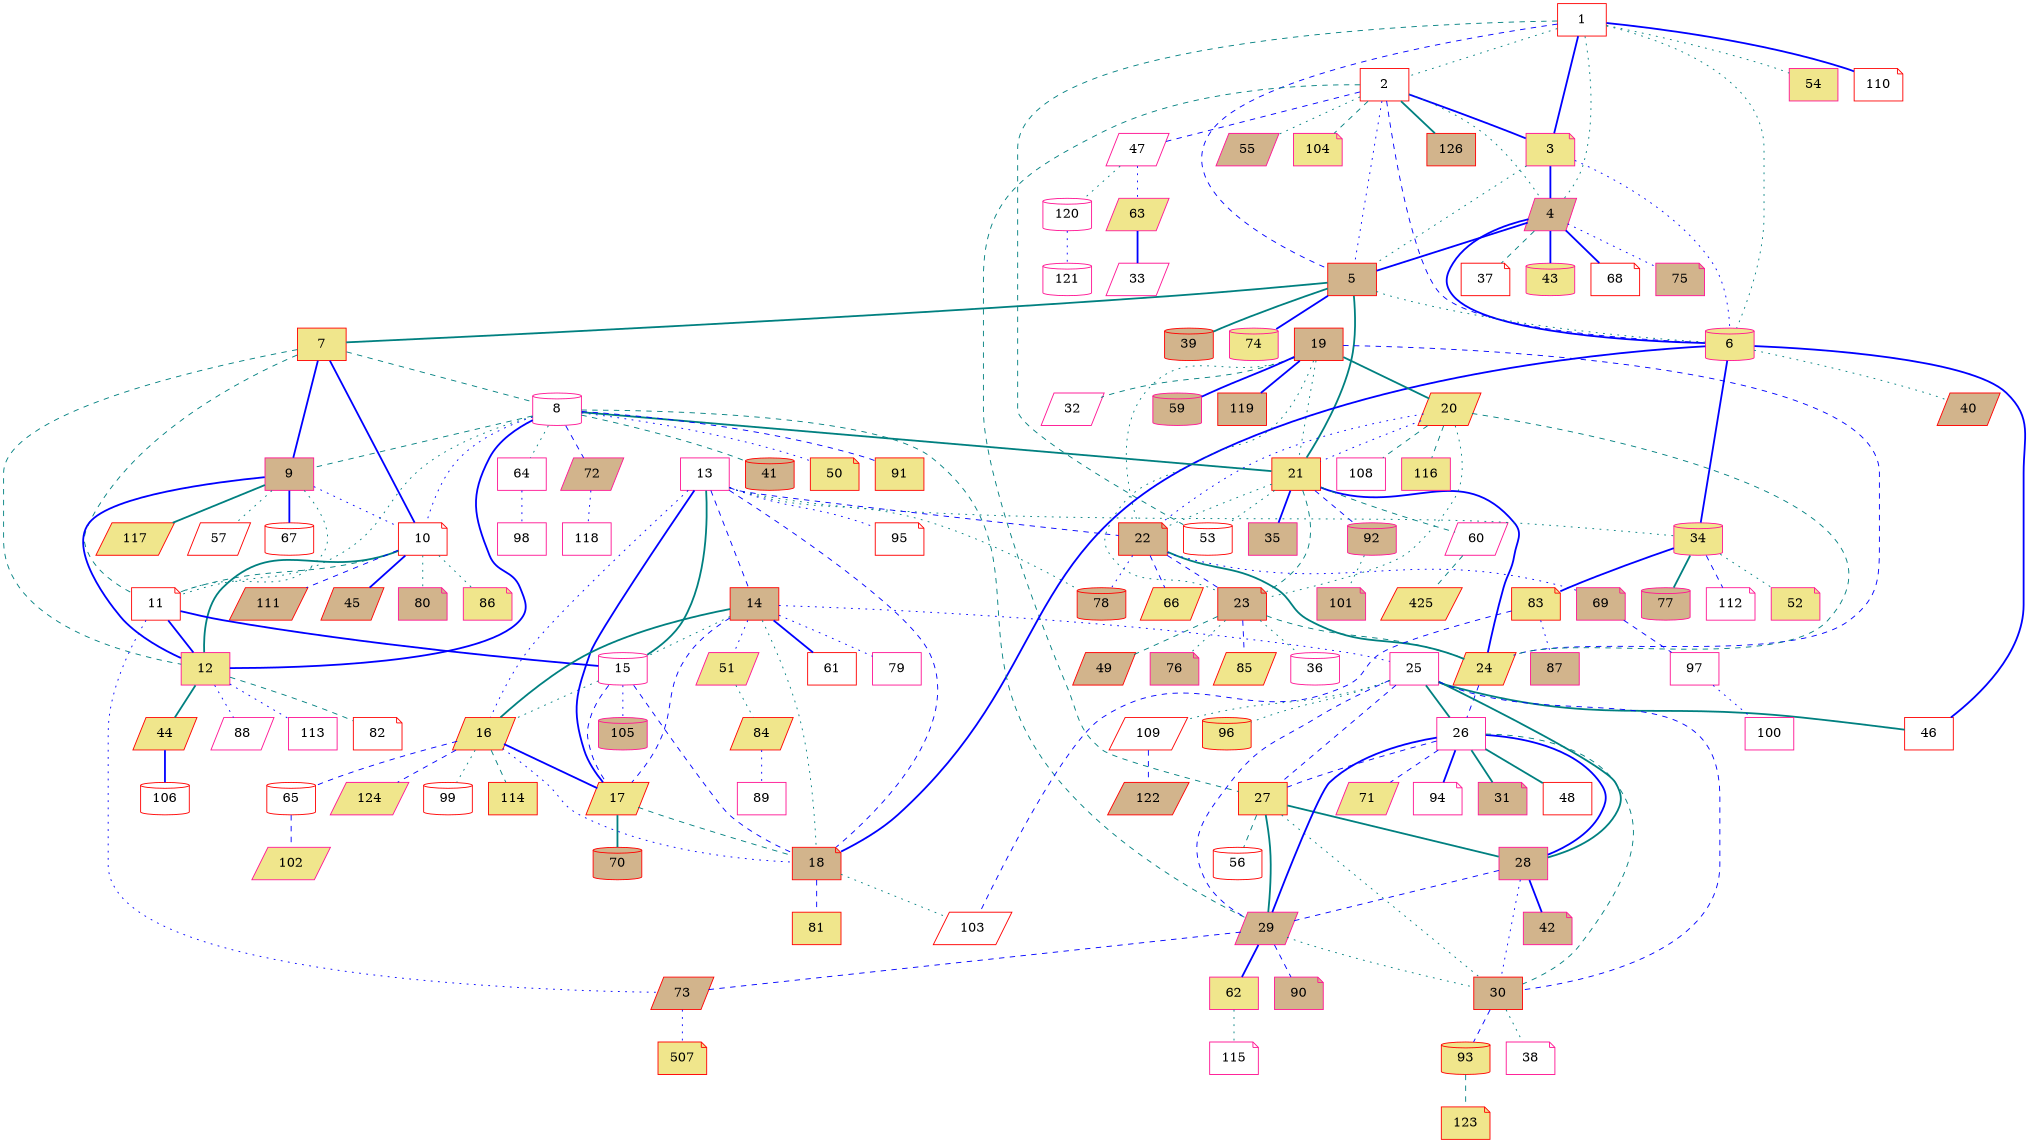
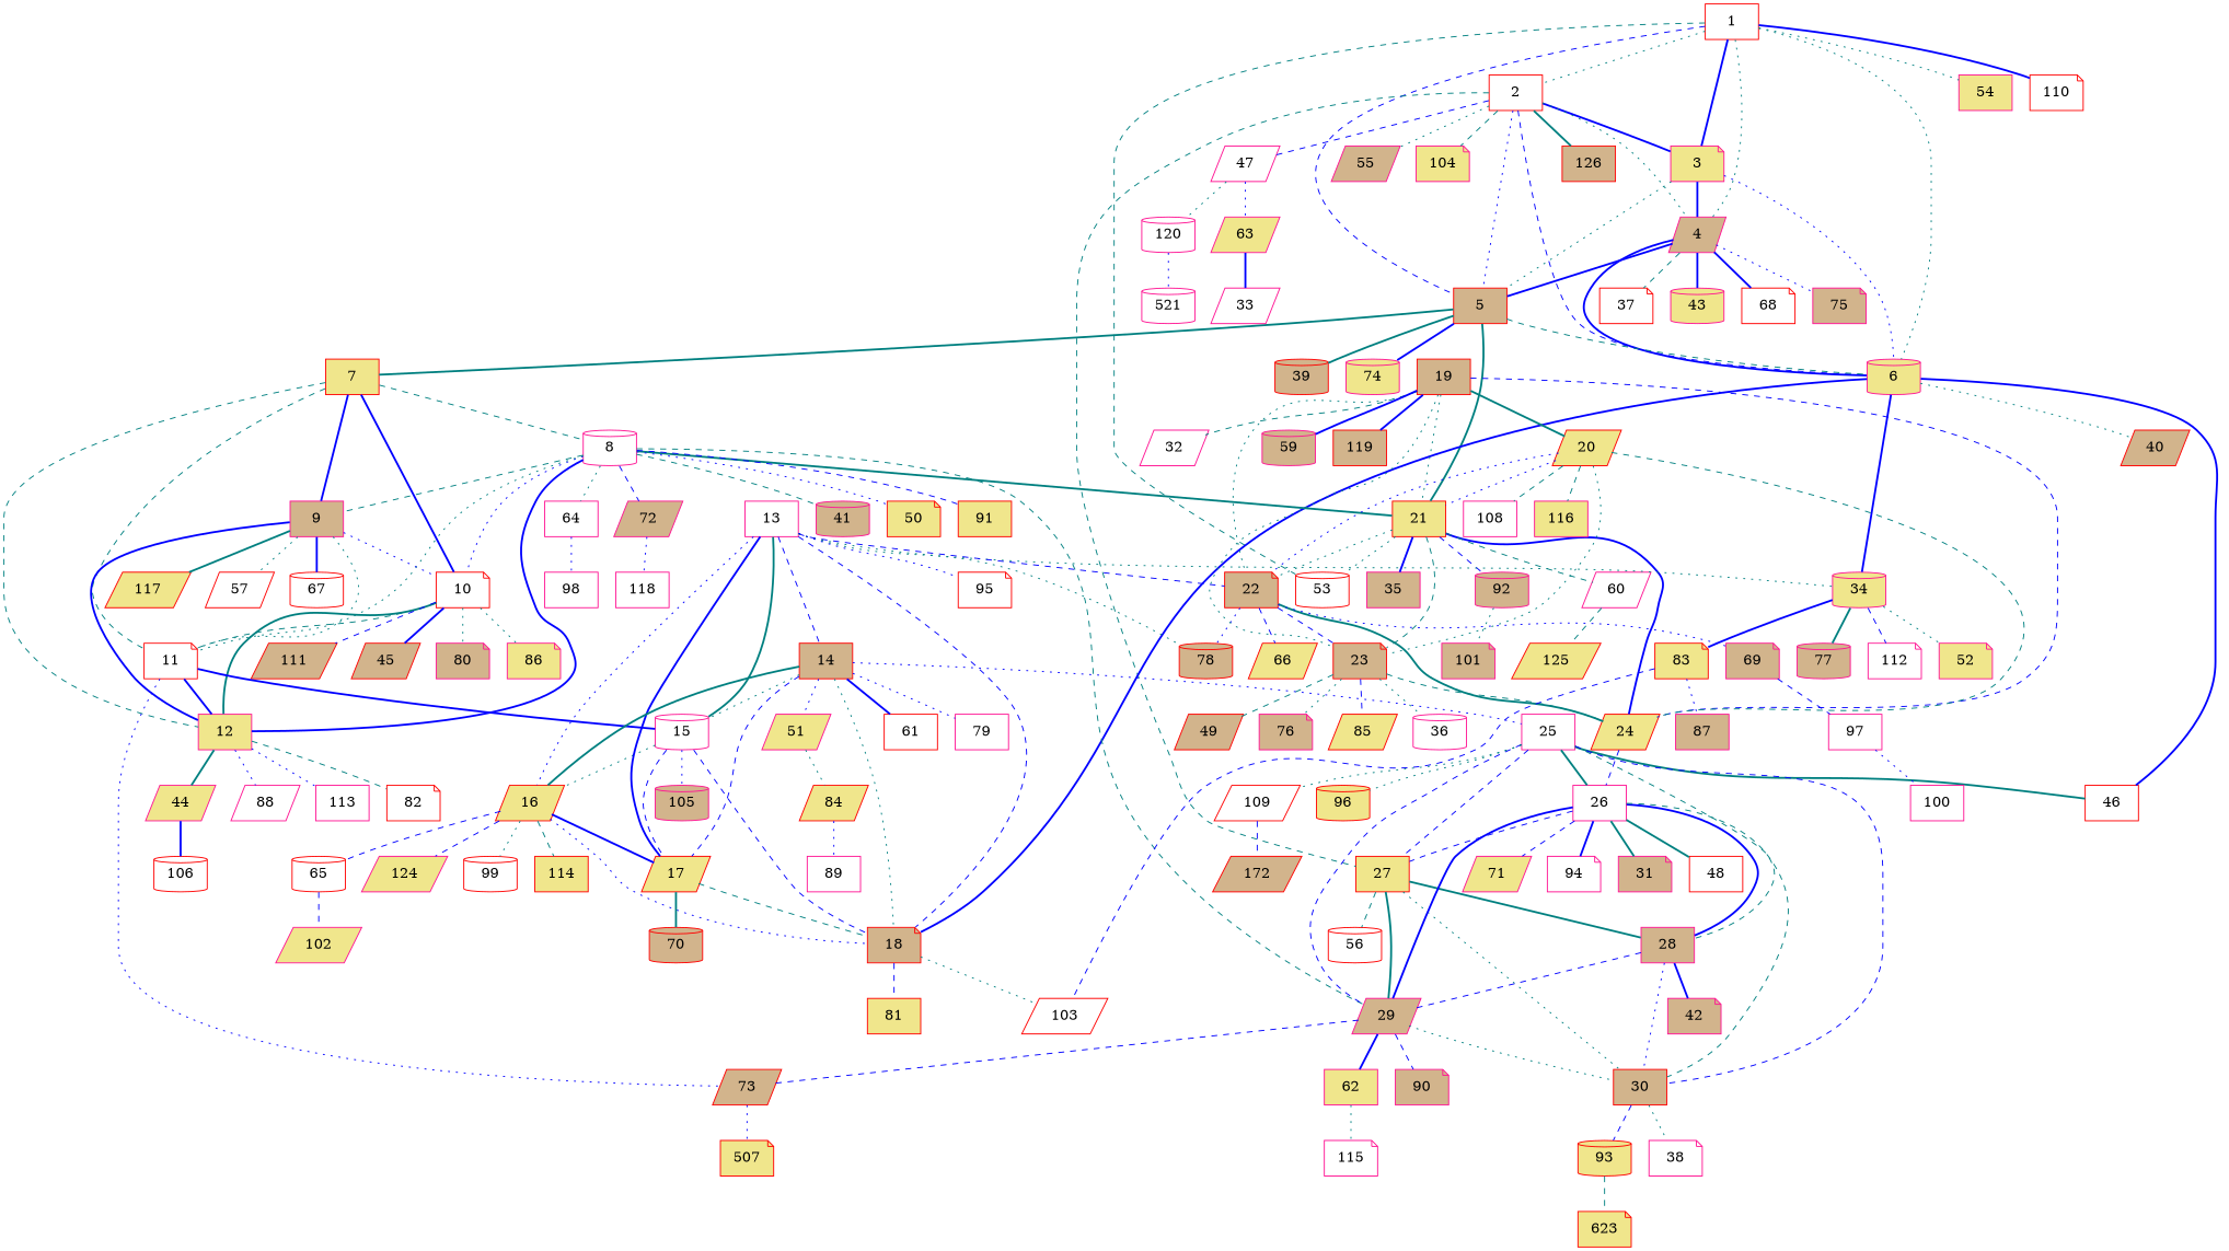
  graph {
    node [color=deeppink fillcolor=white shape=box style=filled]
    edge [color=blue style=dotted]
    1 [color=red]
    2 [color=red]
    3 [fillcolor=khaki shape=note]
    4 [fillcolor=tan shape=parallelogram]
    5 [color=red fillcolor=tan]
    6 [fillcolor=khaki shape=cylinder]
    53 [color=red shape=cylinder]
    54 [fillcolor=khaki]
    110 [color=red shape=note]
    27 [color=red fillcolor=khaki]
    47 [shape=parallelogram]
    55 [fillcolor=tan shape=parallelogram]
    104 [fillcolor=khaki shape=note]
    126 [color=red fillcolor=tan]
    37 [color=red shape=note]
    43 [fillcolor=khaki shape=cylinder]
    68 [color=red shape=note]
    75 [fillcolor=tan shape=note]
    7 [color=red fillcolor=khaki]
    21 [color=red fillcolor=khaki]
    39 [color=red fillcolor=tan shape=cylinder]
    74 [fillcolor=khaki shape=cylinder]
    18 [color=red fillcolor=tan shape=note]
    34 [fillcolor=khaki shape=cylinder]
    40 [color=red fillcolor=tan shape=parallelogram]
    46 [color=red]
    33 [shape=parallelogram]
    29 [fillcolor=tan shape=parallelogram]
    28 [fillcolor=tan]
    30 [color=red fillcolor=tan]
    56 [color=red shape=cylinder]
    63 [fillcolor=khaki shape=parallelogram]
    120 [shape=cylinder]
    8 [shape=cylinder]
    9 [fillcolor=tan]
    10 [color=red shape=note]
    11 [color=red shape=note]
    12 [fillcolor=khaki]
    22 [color=red fillcolor=tan shape=note]
    23 [color=red fillcolor=tan shape=note]
    24 [color=red fillcolor=khaki shape=parallelogram]
    35 [fillcolor=tan]
    60 [shape=parallelogram]
    92 [fillcolor=tan shape=cylinder]
    81 [color=red fillcolor=khaki]
    103 [color=red shape=parallelogram]
    52 [fillcolor=khaki shape=note]
    77 [fillcolor=tan shape=cylinder]
    83 [color=red fillcolor=khaki shape=note]
    112 [shape=note]
-   41 [color=red fillcolor=tan shape=cylinder]
+   41 [fillcolor=tan shape=cylinder]
    50 [color=red fillcolor=khaki shape=note]
    64
    72 [fillcolor=tan shape=parallelogram]
    91 [color=red fillcolor=khaki]
    57 [color=red shape=parallelogram]
    67 [color=red shape=cylinder]
    117 [color=red fillcolor=khaki shape=parallelogram]
    45 [color=red fillcolor=tan shape=parallelogram]
    80 [fillcolor=tan shape=note]
    86 [fillcolor=khaki shape=note]
    111 [color=red fillcolor=tan shape=parallelogram]
    15 [shape=cylinder]
    73 [color=red fillcolor=tan shape=parallelogram]
-   44 [color=red fillcolor=khaki shape=parallelogram]
+   44 [fillcolor=khaki shape=parallelogram]
    82 [color=red shape=note]
    88 [shape=parallelogram]
    113
    62 [fillcolor=khaki]
    90 [fillcolor=tan shape=note]
    98
    118
    16 [color=red fillcolor=khaki shape=parallelogram]
    17 [color=red fillcolor=khaki shape=parallelogram]
    105 [fillcolor=tan shape=cylinder]
    n76 [color=red fillcolor=khaki label=507 shape=note]
    106 [color=red shape=cylinder]
    13
    14 [color=red fillcolor=tan]
    78 [color=red fillcolor=tan shape=cylinder]
    95 [color=red shape=note]
    25
    51 [fillcolor=khaki shape=parallelogram]
    61 [color=red]
    79
    65 [color=red shape=cylinder]
    99 [color=red shape=cylinder]
    114 [color=red fillcolor=khaki]
    124 [fillcolor=khaki shape=parallelogram]
    70 [color=red fillcolor=tan shape=cylinder]
    66 [color=red fillcolor=khaki shape=parallelogram]
    69 [fillcolor=tan shape=note]
    26
    96 [color=red fillcolor=khaki shape=cylinder]
    109 [color=red shape=parallelogram]
    84 [color=red fillcolor=khaki shape=parallelogram]
    102 [fillcolor=khaki shape=parallelogram]
    19 [color=red fillcolor=tan]
    20 [color=red fillcolor=khaki shape=parallelogram]
    32 [shape=parallelogram]
    59 [fillcolor=tan shape=cylinder]
    119 [color=red fillcolor=tan]
    108
    116 [fillcolor=khaki]
    36 [shape=cylinder]
    49 [color=red fillcolor=tan shape=parallelogram]
    76 [fillcolor=tan shape=note]
    85 [color=red fillcolor=khaki shape=parallelogram]
-   125 [color=red fillcolor=khaki shape=parallelogram label=425]
+   125 [color=red fillcolor=khaki shape=parallelogram]
    101 [fillcolor=tan shape=note]
    97
    31 [fillcolor=tan shape=note]
    48 [color=red]
    71 [fillcolor=khaki shape=parallelogram]
    94 [shape=note]
    42 [fillcolor=tan shape=note]
    38 [shape=note]
    93 [color=red fillcolor=khaki shape=cylinder]
-   122 [color=red fillcolor=tan shape=parallelogram]
+   122 [color=red fillcolor=tan shape=parallelogram label=172]
    115 [shape=note]
-   123 [color=red fillcolor=khaki shape=note]
+   123 [color=red fillcolor=khaki shape=note label=623]
    87 [fillcolor=tan]
-   121 [shape=cylinder]
+   121 [shape=cylinder label=521]
    89
    100
    1 -- 2 [color=teal]
    1 -- 3 [style=bold]
    1 -- 4 [color=teal]
    1 -- 5 [style=dashed]
    1 -- 6 [color=teal]
    1 -- 53 [color=teal style=dashed]
    1 -- 54 [color=teal]
    1 -- 110 [style=bold]
    2 -- 3 [style=bold]
    2 -- 4 [color=teal]
    2 -- 5
    2 -- 6 [style=dashed]
    2 -- 27 [color=teal style=dashed]
    2 -- 47 [style=dashed]
    2 -- 55 [color=teal]
    2 -- 104 [color=teal style=dashed]
    2 -- 126 [color=teal style=bold]
    3 -- 4 [style=bold]
    3 -- 5 [color=teal]
    3 -- 6
    4 -- 5 [style=bold]
    4 -- 6 [style=bold]
    4 -- 37 [color=teal style=dashed]
    4 -- 43 [style=bold]
    4 -- 68 [style=bold]
    4 -- 75
-   5 -- 6 [color=teal]
+   5 -- 6 [color=teal style=dashed]
    5 -- 7 [color=teal style=bold]
    5 -- 21 [color=teal style=bold]
    5 -- 39 [color=teal style=bold]
    5 -- 74 [style=bold]
    6 -- 18 [style=bold]
    6 -- 34 [style=bold]
    6 -- 40 [color=teal]
    6 -- 46 [style=bold]
    27 -- 29 [color=teal style=bold]
    27 -- 28 [color=teal style=bold]
    27 -- 30 [color=teal]
    27 -- 56 [color=teal style=dashed]
    47 -- 63
    47 -- 120 [color=teal]
    7 -- 8 [color=teal style=dashed]
    7 -- 9 [style=bold]
    7 -- 10 [style=bold]
    7 -- 11 [color=teal style=dashed]
    7 -- 12 [color=teal style=dashed]
    21 -- 53 [color=teal]
    21 -- 22 [color=teal]
    21 -- 23 [color=teal style=dashed]
    21 -- 24 [style=bold]
    21 -- 35 [style=bold]
    21 -- 60 [color=teal style=dashed]
    21 -- 92 [style=dashed]
    18 -- 81 [style=dashed]
    18 -- 103 [color=teal]
    34 -- 52 [color=teal]
    34 -- 77 [color=teal style=bold]
    34 -- 83 [style=bold]
    34 -- 112 [style=dashed]
    29 -- 30 [color=teal]
    29 -- 73 [style=dashed]
    29 -- 62 [style=bold]
    29 -- 90 [style=dashed]
    28 -- 29 [style=dashed]
    28 -- 30
    28 -- 42 [style=bold]
    30 -- 38 [color=teal]
    30 -- 93 [style=dashed]
    63 -- 33 [style=bold]
    120 -- 121
    8 -- 21 [color=teal style=bold]
    8 -- 29 [color=teal style=dashed]
    8 -- 9 [color=teal style=dashed]
    8 -- 10
    8 -- 11 [color=teal]
    8 -- 12 [style=bold]
    8 -- 41 [color=teal style=dashed]
    8 -- 50
    8 -- 64 [color=teal]
    8 -- 72 [style=dashed]
    8 -- 91 [style=dashed]
    9 -- 10
    9 -- 11 [color=teal]
    9 -- 12 [style=bold]
    9 -- 57 [color=teal]
    9 -- 67 [style=bold]
    9 -- 117 [color=teal style=bold]
    10 -- 11 [color=teal style=dashed]
    10 -- 12 [color=teal style=bold]
    10 -- 45 [style=bold]
    10 -- 80 [color=teal]
    10 -- 86 [color=teal]
    10 -- 111 [style=dashed]
    11 -- 12 [style=bold]
    11 -- 15 [style=bold]
    11 -- 73
    12 -- 44 [color=teal style=bold]
    12 -- 82 [color=teal style=dashed]
    12 -- 88
    12 -- 113
    22 -- 23 [style=dashed]
    22 -- 24 [color=teal style=bold]
    22 -- 78
    22 -- 66 [style=dashed]
    22 -- 69
    23 -- 24 [color=teal style=dashed]
    23 -- 36 [color=teal]
    23 -- 49 [color=teal style=dashed]
    23 -- 76 [color=teal]
    23 -- 85 [style=dashed]
    24 -- 26 [style=dashed]
    60 -- 125 [color=teal style=dashed]
    92 -- 101 [color=teal]
    83 -- 103 [style=dashed]
    83 -- 87
    64 -- 98
    72 -- 118
    15 -- 18 [style=dashed]
    15 -- 16 [color=teal]
    15 -- 17 [style=dashed]
    15 -- 105
    73 -- n76
    44 -- 106 [style=bold]
    62 -- 115 [color=teal]
    16 -- 18
    16 -- 17 [style=bold]
    16 -- 65 [style=dashed]
    16 -- 99 [color=teal]
    16 -- 114 [color=teal style=dashed]
    16 -- 124 [style=dashed]
    17 -- 18 [color=teal style=dashed]
    17 -- 70 [color=teal style=bold]
    13 -- 18 [style=dashed]
    13 -- 34 [color=teal]
    13 -- 22 [style=dashed]
    13 -- 15 [color=teal style=bold]
    13 -- 16
    13 -- 17 [style=bold]
    13 -- 14 [style=dashed]
    13 -- 78 [color=teal]
    13 -- 95
    14 -- 18 [color=teal]
    14 -- 15 [color=teal]
    14 -- 16 [color=teal style=bold]
    14 -- 17 [style=dashed]
    14 -- 25
    14 -- 51
    14 -- 61 [style=bold]
    14 -- 79
    25 -- 27 [style=dashed]
    25 -- 46 [color=teal style=bold]
    25 -- 29 [style=dashed]
-   25 -- 28 [color=teal style=bold]
+   25 -- 28 [color=teal style=dashed]
    25 -- 30 [style=dashed]
    25 -- 26 [color=teal style=bold]
    25 -- 96 [color=teal]
    25 -- 109 [color=teal]
    51 -- 84 [color=teal]
    65 -- 102 [style=dashed]
    69 -- 97 [style=dashed]
    26 -- 27 [style=dashed]
    26 -- 29 [style=bold]
    26 -- 28 [style=bold]
    26 -- 30 [color=teal style=dashed]
    26 -- 31 [color=teal style=bold]
    26 -- 48 [color=teal style=bold]
    26 -- 71 [style=dashed]
    26 -- 94 [style=bold]
    109 -- 122 [style=dashed]
    84 -- 89
    19 -- 21 [color=teal]
    19 -- 22 [color=teal]
    19 -- 23 [color=teal]
    19 -- 24 [style=dashed]
    19 -- 20 [color=teal style=bold]
    19 -- 32 [color=teal style=dashed]
    19 -- 59 [style=bold]
    19 -- 119 [style=bold]
    20 -- 21
    20 -- 22
    20 -- 23 [color=teal]
    20 -- 24 [color=teal style=dashed]
    20 -- 108 [color=teal style=dashed]
    20 -- 116 [color=teal style=dashed]
    97 -- 100
    93 -- 123 [color=teal style=dashed]
  }
